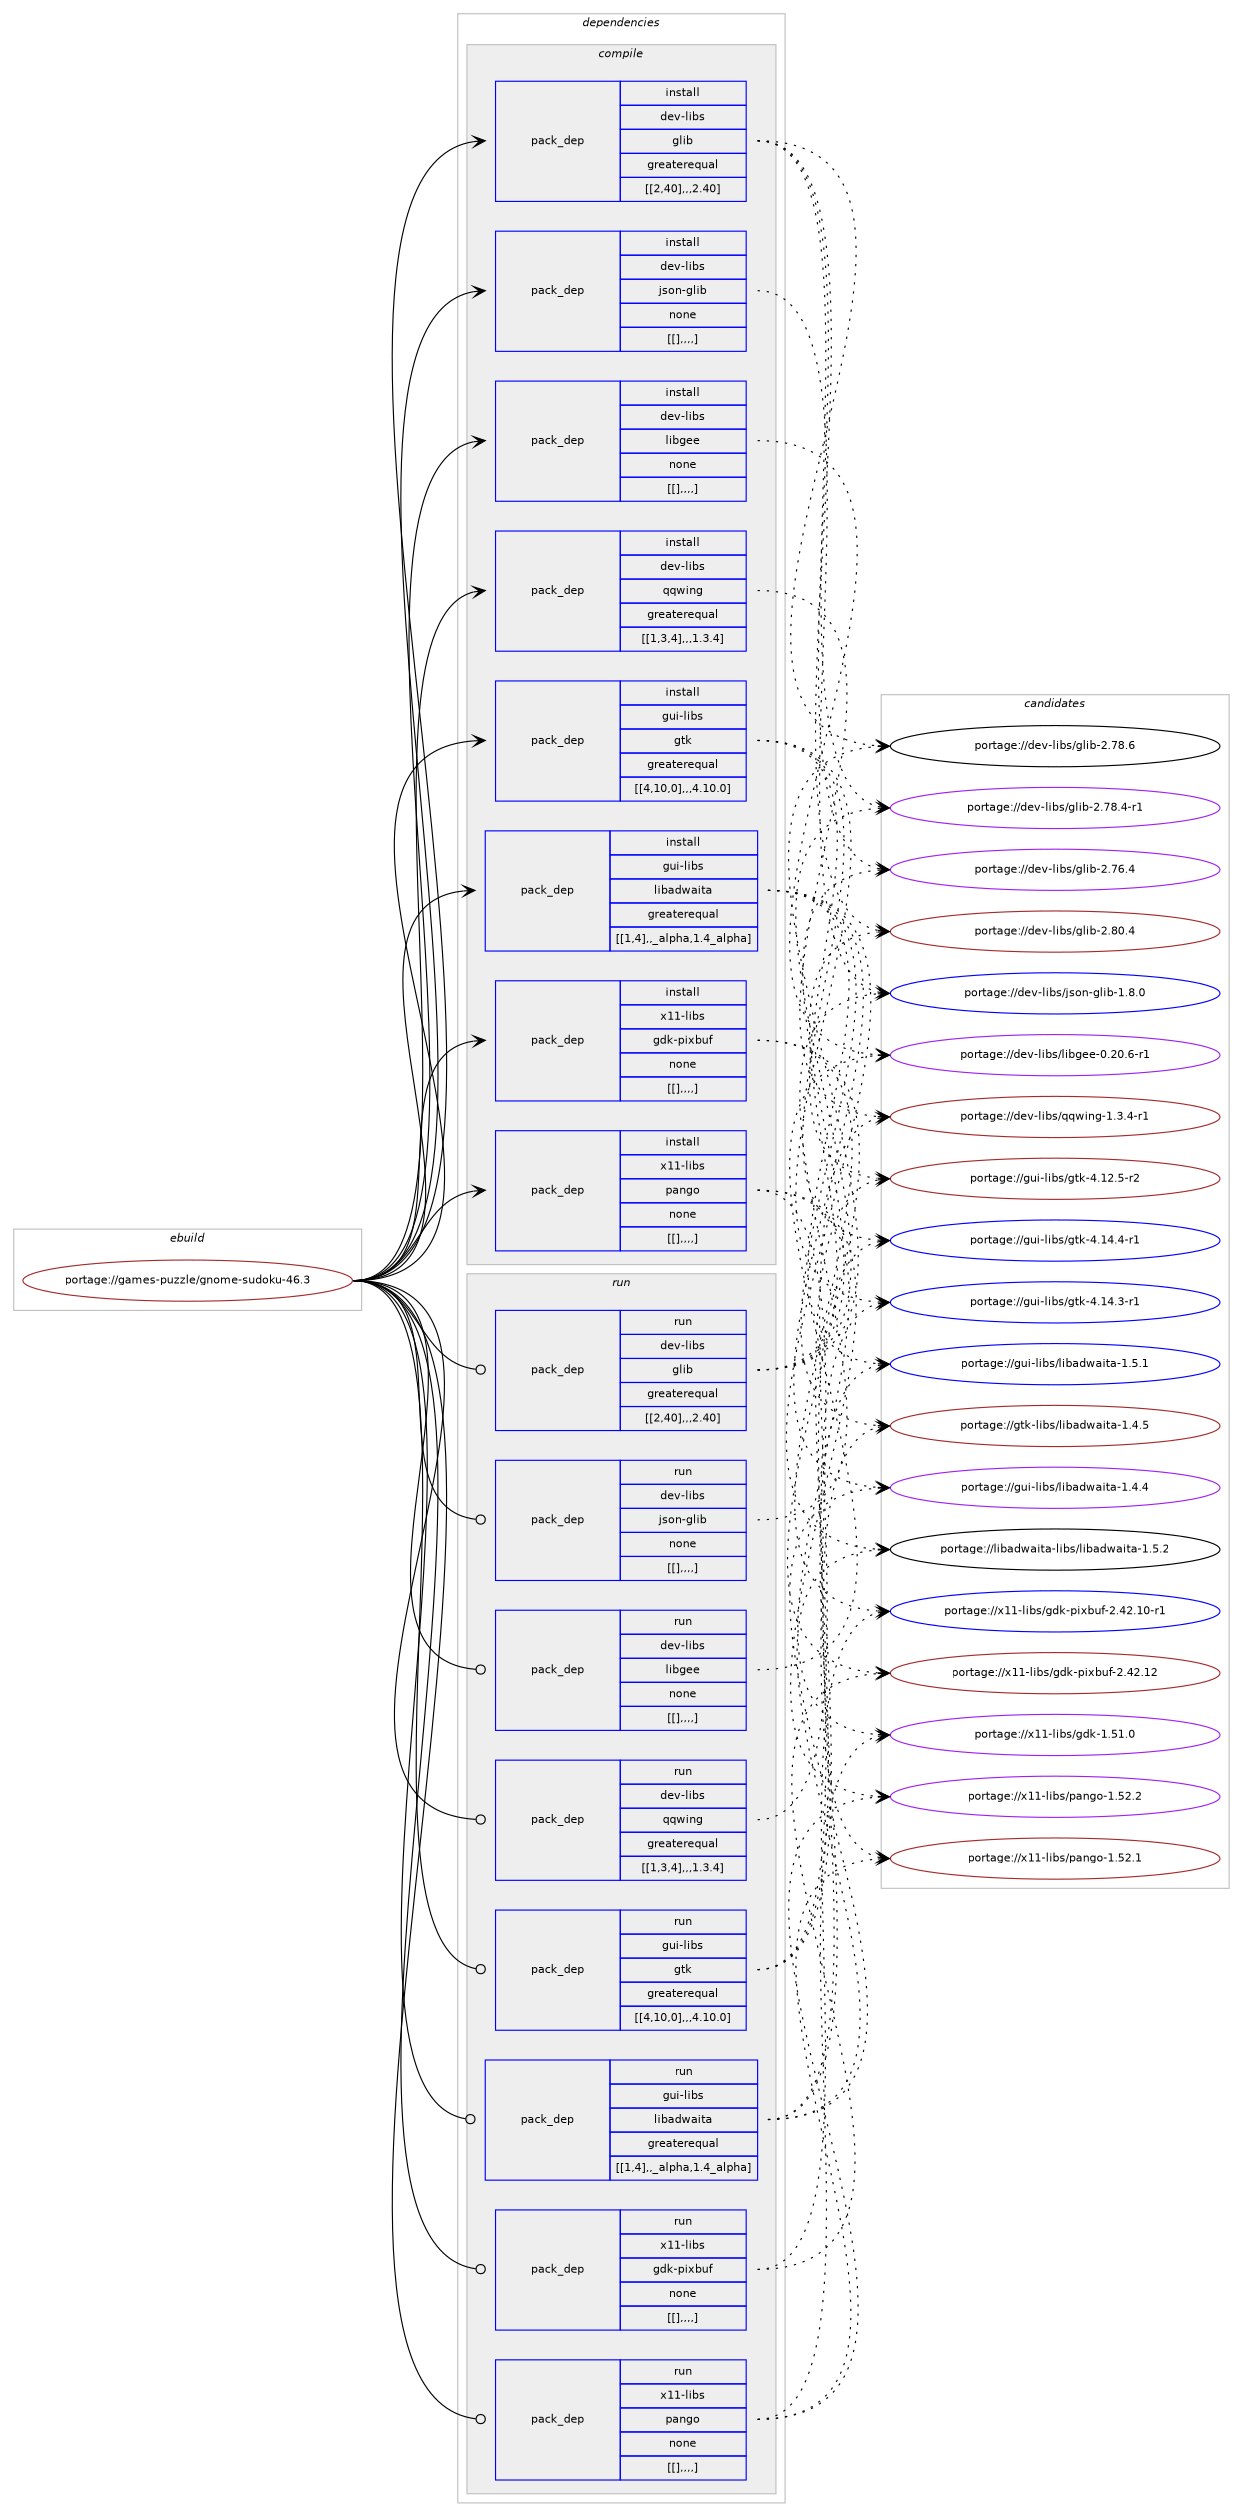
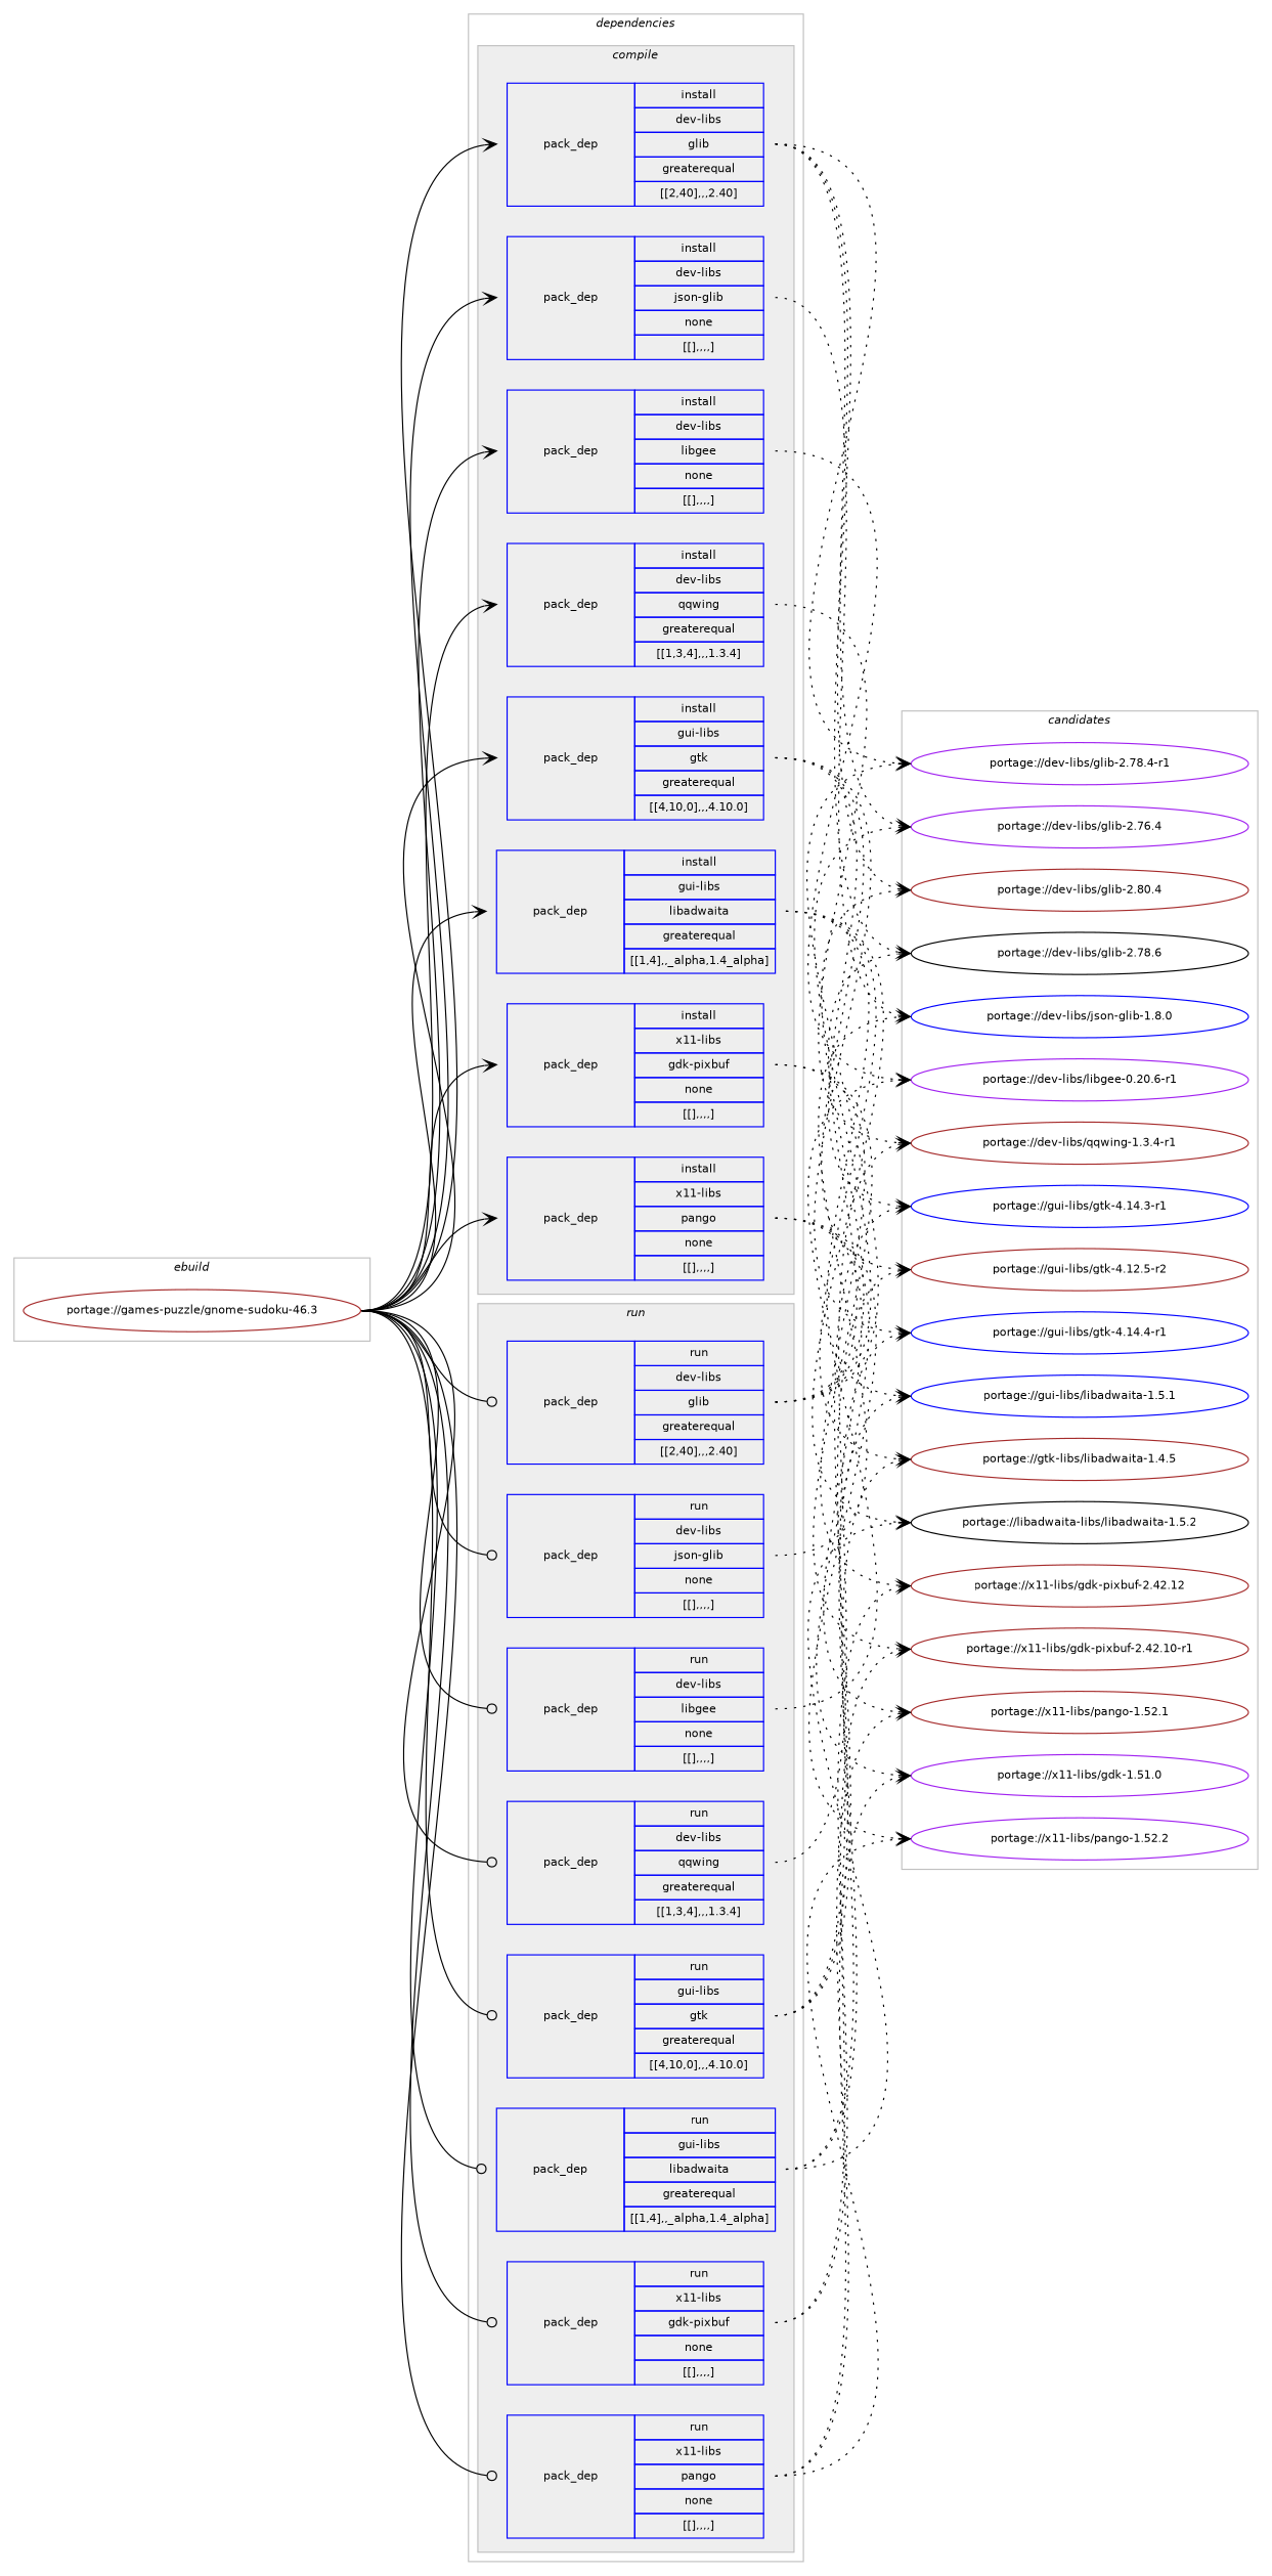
  digraph {
    compound=true
    concentrate=true
    fontname=Helvetica
    fontsize=10
    newrank=true
    rankdir=LR
    ranksep=1.5
    node [color=blue fontname=Helvetica fontsize=10]
    edge [arrowhead=vee headport=w style=dotted tailport=e weight=100]
    n1 [color=brown label="portage://games-puzzle/gnome-sudoku-46.3" width=4]
    n2 [label=<<TABLE BORDER="0" CELLBORDER="1" CELLSPACING="0" CELLPADDING="4" WIDTH="220"><TR><TD ROWSPAN="6" CELLPADDING="30">pack_dep</TD></TR><TR><TD WIDTH="110">install</TD></TR><TR><TD>dev-libs</TD></TR><TR><TD>glib</TD></TR><TR><TD>greaterequal</TD></TR><TR><TD>[[2,40],,,2.40]</TD></TR></TABLE>> shape=none]
    n3 [label=<<TABLE BORDER="0" CELLBORDER="1" CELLSPACING="0" CELLPADDING="4" WIDTH="220"><TR><TD ROWSPAN="6" CELLPADDING="30">pack_dep</TD></TR><TR><TD WIDTH="110">install</TD></TR><TR><TD>dev-libs</TD></TR><TR><TD>json-glib</TD></TR><TR><TD>none</TD></TR><TR><TD>[[],,,,]</TD></TR></TABLE>> shape=none]
    n4 [label=<<TABLE BORDER="0" CELLBORDER="1" CELLSPACING="0" CELLPADDING="4" WIDTH="220"><TR><TD ROWSPAN="6" CELLPADDING="30">pack_dep</TD></TR><TR><TD WIDTH="110">install</TD></TR><TR><TD>dev-libs</TD></TR><TR><TD>libgee</TD></TR><TR><TD>none</TD></TR><TR><TD>[[],,,,]</TD></TR></TABLE>> shape=none]
    n5 [label=<<TABLE BORDER="0" CELLBORDER="1" CELLSPACING="0" CELLPADDING="4" WIDTH="220"><TR><TD ROWSPAN="6" CELLPADDING="30">pack_dep</TD></TR><TR><TD WIDTH="110">install</TD></TR><TR><TD>dev-libs</TD></TR><TR><TD>qqwing</TD></TR><TR><TD>greaterequal</TD></TR><TR><TD>[[1,3,4],,,1.3.4]</TD></TR></TABLE>> shape=none]
    n6 [label=<<TABLE BORDER="0" CELLBORDER="1" CELLSPACING="0" CELLPADDING="4" WIDTH="220"><TR><TD ROWSPAN="6" CELLPADDING="30">pack_dep</TD></TR><TR><TD WIDTH="110">install</TD></TR><TR><TD>gui-libs</TD></TR><TR><TD>gtk</TD></TR><TR><TD>greaterequal</TD></TR><TR><TD>[[4,10,0],,,4.10.0]</TD></TR></TABLE>> shape=none]
    n7 [label=<<TABLE BORDER="0" CELLBORDER="1" CELLSPACING="0" CELLPADDING="4" WIDTH="220"><TR><TD ROWSPAN="6" CELLPADDING="30">pack_dep</TD></TR><TR><TD WIDTH="110">install</TD></TR><TR><TD>gui-libs</TD></TR><TR><TD>libadwaita</TD></TR><TR><TD>greaterequal</TD></TR><TR><TD>[[1,4],,_alpha,1.4_alpha]</TD></TR></TABLE>> shape=none]
    n8 [label=<<TABLE BORDER="0" CELLBORDER="1" CELLSPACING="0" CELLPADDING="4" WIDTH="220"><TR><TD ROWSPAN="6" CELLPADDING="30">pack_dep</TD></TR><TR><TD WIDTH="110">install</TD></TR><TR><TD>x11-libs</TD></TR><TR><TD>gdk-pixbuf</TD></TR><TR><TD>none</TD></TR><TR><TD>[[],,,,]</TD></TR></TABLE>> shape=none]
    n9 [label=<<TABLE BORDER="0" CELLBORDER="1" CELLSPACING="0" CELLPADDING="4" WIDTH="220"><TR><TD ROWSPAN="6" CELLPADDING="30">pack_dep</TD></TR><TR><TD WIDTH="110">install</TD></TR><TR><TD>x11-libs</TD></TR><TR><TD>pango</TD></TR><TR><TD>none</TD></TR><TR><TD>[[],,,,]</TD></TR></TABLE>> shape=none]
    n10 [label=<<TABLE BORDER="0" CELLBORDER="1" CELLSPACING="0" CELLPADDING="4" WIDTH="220"><TR><TD ROWSPAN="6" CELLPADDING="30">pack_dep</TD></TR><TR><TD WIDTH="110">run</TD></TR><TR><TD>dev-libs</TD></TR><TR><TD>glib</TD></TR><TR><TD>greaterequal</TD></TR><TR><TD>[[2,40],,,2.40]</TD></TR></TABLE>> shape=none]
    n11 [label=<<TABLE BORDER="0" CELLBORDER="1" CELLSPACING="0" CELLPADDING="4" WIDTH="220"><TR><TD ROWSPAN="6" CELLPADDING="30">pack_dep</TD></TR><TR><TD WIDTH="110">run</TD></TR><TR><TD>dev-libs</TD></TR><TR><TD>json-glib</TD></TR><TR><TD>none</TD></TR><TR><TD>[[],,,,]</TD></TR></TABLE>> shape=none]
    n12 [label=<<TABLE BORDER="0" CELLBORDER="1" CELLSPACING="0" CELLPADDING="4" WIDTH="220"><TR><TD ROWSPAN="6" CELLPADDING="30">pack_dep</TD></TR><TR><TD WIDTH="110">run</TD></TR><TR><TD>dev-libs</TD></TR><TR><TD>libgee</TD></TR><TR><TD>none</TD></TR><TR><TD>[[],,,,]</TD></TR></TABLE>> shape=none]
    n13 [label=<<TABLE BORDER="0" CELLBORDER="1" CELLSPACING="0" CELLPADDING="4" WIDTH="220"><TR><TD ROWSPAN="6" CELLPADDING="30">pack_dep</TD></TR><TR><TD WIDTH="110">run</TD></TR><TR><TD>dev-libs</TD></TR><TR><TD>qqwing</TD></TR><TR><TD>greaterequal</TD></TR><TR><TD>[[1,3,4],,,1.3.4]</TD></TR></TABLE>> shape=none]
    n14 [label=<<TABLE BORDER="0" CELLBORDER="1" CELLSPACING="0" CELLPADDING="4" WIDTH="220"><TR><TD ROWSPAN="6" CELLPADDING="30">pack_dep</TD></TR><TR><TD WIDTH="110">run</TD></TR><TR><TD>gui-libs</TD></TR><TR><TD>gtk</TD></TR><TR><TD>greaterequal</TD></TR><TR><TD>[[4,10,0],,,4.10.0]</TD></TR></TABLE>> shape=none]
    n15 [label=<<TABLE BORDER="0" CELLBORDER="1" CELLSPACING="0" CELLPADDING="4" WIDTH="220"><TR><TD ROWSPAN="6" CELLPADDING="30">pack_dep</TD></TR><TR><TD WIDTH="110">run</TD></TR><TR><TD>gui-libs</TD></TR><TR><TD>libadwaita</TD></TR><TR><TD>greaterequal</TD></TR><TR><TD>[[1,4],,_alpha,1.4_alpha]</TD></TR></TABLE>> shape=none]
    n16 [label=<<TABLE BORDER="0" CELLBORDER="1" CELLSPACING="0" CELLPADDING="4" WIDTH="220"><TR><TD ROWSPAN="6" CELLPADDING="30">pack_dep</TD></TR><TR><TD WIDTH="110">run</TD></TR><TR><TD>x11-libs</TD></TR><TR><TD>gdk-pixbuf</TD></TR><TR><TD>none</TD></TR><TR><TD>[[],,,,]</TD></TR></TABLE>> shape=none]
    n17 [label=<<TABLE BORDER="0" CELLBORDER="1" CELLSPACING="0" CELLPADDING="4" WIDTH="220"><TR><TD ROWSPAN="6" CELLPADDING="30">pack_dep</TD></TR><TR><TD WIDTH="110">run</TD></TR><TR><TD>x11-libs</TD></TR><TR><TD>pango</TD></TR><TR><TD>none</TD></TR><TR><TD>[[],,,,]</TD></TR></TABLE>> shape=none]
    n18 [label="portage://dev-libs/json-glib-1.8.0" width=4]
    n19 [color=brown label="portage://dev-libs/glib-2.80.4" width=4]
    n20 [color=black label="portage://dev-libs/glib-2.78.6" width=4]
    n21 [color=purple label="portage://dev-libs/glib-2.78.4-r1" width=4]
    n22 [color=purple label="portage://dev-libs/glib-2.76.4" width=4]
    n23 [color=purple label="portage://dev-libs/libgee-0.20.6-r1" width=4]
    n24 [color=brown label="portage://dev-libs/qqwing-1.3.4-r1" width=4]
    n25 [label="portage://gui-libs/gtk-4.14.4-r1" width=4]
    n26 [label="portage://gui-libs/gtk-4.14.3-r1" width=4]
    n27 [color=brown label="portage://gui-libs/gtk-4.12.5-r2" width=4]
    n28 [color=black label="portage://libadwaita-libs/libadwaita-1.5.2" width=4]
    n29 [label="portage://gui-libs/libadwaita-1.5.1" width=4]
    n30 [color=brown label="portage://gtk-libs/libadwaita-1.4.5" width=4]
-   n31 [color=purple label="portage://gui-libs/libadwaita-1.4.4" width=4]
    n32 [color=brown label="portage://x11-libs/gdk-pixbuf-2.42.12" width=4]
-   n33 [label="portage://x11-libs/gdk-pixbuf-2.42.10-r1" width=4]
+   n33 [color=brown label="portage://x11-libs/gdk-pixbuf-2.42.10-r1" width=4]
    n34 [color=purple label="portage://x11-libs/pango-1.52.2" width=4]
    n35 [color=brown label="portage://x11-libs/pango-1.52.1" width=4]
    n36 [color=purple label="portage://x11-libs/gdk-1.51.0" width=4]
    subgraph cluster_1 {
      color=gray
      label=<<i>ebuild</i>>
      n1
    }
    subgraph cluster_2 {
      color=gray
      label=<<i>dependencies</i>>
      subgraph cluster_3 {
        color=gray
        fillcolor="#eeeeee"
        label=<<i>compile</i>>
        style=filled
        subgraph sub_4 {
          color=gray
          fillcolor="#eeeeee"
          label=<<i>compile</i>>
          style=filled
          n2
        }
        subgraph sub_5 {
          color=gray
          fillcolor="#eeeeee"
          label=<<i>compile</i>>
          style=filled
          n3
        }
        subgraph sub_6 {
          color=gray
          fillcolor="#eeeeee"
          label=<<i>compile</i>>
          style=filled
          n4
        }
        subgraph sub_7 {
          color=gray
          fillcolor="#eeeeee"
          label=<<i>compile</i>>
          style=filled
          n5
        }
        subgraph sub_8 {
          color=gray
          fillcolor="#eeeeee"
          label=<<i>compile</i>>
          style=filled
          n6
        }
        subgraph sub_9 {
          color=gray
          fillcolor="#eeeeee"
          label=<<i>compile</i>>
          style=filled
          n7
        }
        subgraph sub_10 {
          color=gray
          fillcolor="#eeeeee"
          label=<<i>compile</i>>
          style=filled
          n8
        }
        subgraph sub_11 {
          color=gray
          fillcolor="#eeeeee"
          label=<<i>compile</i>>
          style=filled
          n9
        }
      }
      subgraph cluster_12 {
        color=gray
        fillcolor="#eeeeee"
        label=<<i>compile and run</i>>
        style=filled
      }
      subgraph cluster_13 {
        color=gray
        fillcolor="#eeeeee"
        label=<<i>run</i>>
        style=filled
        subgraph sub_14 {
          color=gray
          fillcolor="#eeeeee"
          label=<<i>run</i>>
          style=filled
          n10
        }
        subgraph sub_15 {
          color=gray
          fillcolor="#eeeeee"
          label=<<i>run</i>>
          style=filled
          n11
        }
        subgraph sub_16 {
          color=gray
          fillcolor="#eeeeee"
          label=<<i>run</i>>
          style=filled
          n12
        }
        subgraph sub_17 {
          color=gray
          fillcolor="#eeeeee"
          label=<<i>run</i>>
          style=filled
          n13
        }
        subgraph sub_18 {
          color=gray
          fillcolor="#eeeeee"
          label=<<i>run</i>>
          style=filled
          n14
        }
        subgraph sub_19 {
          color=gray
          fillcolor="#eeeeee"
          label=<<i>run</i>>
          style=filled
          n15
        }
        subgraph sub_20 {
          color=gray
          fillcolor="#eeeeee"
          label=<<i>run</i>>
          style=filled
          n16
        }
        subgraph sub_21 {
          color=gray
          fillcolor="#eeeeee"
          label=<<i>run</i>>
          style=filled
          n17
        }
      }
    }
    subgraph cluster_22 {
      color=gray
      label=<<i>candidates</i>>
      rank=same
      subgraph sub_23 {
        color=black
        label=<<i>candidates</i>>
        nodesep=1
        rank=same
        n18
      }
      subgraph sub_24 {
        color=black
        label=<<i>candidates</i>>
        nodesep=1
        rank=same
        n19
        n20
        n21
        n22
      }
      subgraph sub_25 {
        color=black
        label=<<i>candidates</i>>
        nodesep=1
        rank=same
        n23
      }
      subgraph sub_26 {
        color=black
        label=<<i>candidates</i>>
        nodesep=1
        rank=same
        n24
      }
      subgraph sub_27 {
        color=black
        label=<<i>candidates</i>>
        nodesep=1
        rank=same
        n25
        n26
        n27
      }
      subgraph sub_28 {
        color=black
        label=<<i>candidates</i>>
        nodesep=1
        rank=same
        n28
        n29
        n30
-       n31
      }
      subgraph sub_29 {
        color=black
        label=<<i>candidates</i>>
        nodesep=1
        rank=same
        n32
        n33
      }
      subgraph sub_30 {
        color=black
        label=<<i>candidates</i>>
        nodesep=1
        rank=same
        n34
        n35
        n36
      }
      subgraph sub_31 {
        color=black
        label=<<i>candidates</i>>
        nodesep=1
        rank=same
        n19
        n20
        n21
        n22
      }
      subgraph sub_32 {
        color=black
        label=<<i>candidates</i>>
        nodesep=1
        rank=same
        n18
      }
      subgraph sub_33 {
        color=black
        label=<<i>candidates</i>>
        nodesep=1
        rank=same
        n23
      }
      subgraph sub_34 {
        color=black
        label=<<i>candidates</i>>
        nodesep=1
        rank=same
        n24
      }
      subgraph sub_35 {
        color=black
        label=<<i>candidates</i>>
        nodesep=1
        rank=same
        n25
        n26
        n27
      }
      subgraph sub_36 {
        color=black
        label=<<i>candidates</i>>
        nodesep=1
        rank=same
        n28
        n29
        n30
-       n31
      }
      subgraph sub_37 {
        color=black
        label=<<i>candidates</i>>
        nodesep=1
        rank=same
        n32
        n33
      }
      subgraph sub_38 {
        color=black
        label=<<i>candidates</i>>
        nodesep=1
        rank=same
        n34
        n35
        n36
      }
    }
    n1 -> n2 [style=solid weight=20]
    n1 -> n3 [style=solid weight=20]
    n1 -> n4 [style=solid weight=20]
    n1 -> n5 [style=solid weight=20]
    n1 -> n6 [style=solid weight=20]
    n1 -> n7 [style=solid weight=20]
    n1 -> n8 [style=solid weight=20]
    n1 -> n9 [style=solid weight=20]
    n1 -> n10 [arrowhead=odot style=solid weight=20]
    n1 -> n11 [arrowhead=odot style=solid weight=20]
    n1 -> n12 [arrowhead=odot style=solid weight=20]
    n1 -> n13 [arrowhead=odot style=solid weight=20]
    n1 -> n14 [arrowhead=odot style=solid weight=20]
    n1 -> n15 [arrowhead=odot style=solid weight=20]
    n1 -> n16 [arrowhead=odot style=solid weight=20]
    n1 -> n17 [arrowhead=odot style=solid weight=20]
    n2 -> n19
    n2 -> n20
    n2 -> n21
    n2 -> n22
    n3 -> n18
    n4 -> n23
    n5 -> n24
    n6 -> n25
    n6 -> n26
    n6 -> n27
    n7 -> n28
    n7 -> n29
    n7 -> n30
-   n7 -> n31
    n8 -> n32
    n8 -> n33
    n9 -> n34
    n9 -> n35
    n9 -> n36
    n10 -> n19
    n10 -> n20
    n10 -> n21
    n10 -> n22
    n11 -> n18
    n12 -> n23
    n13 -> n24
    n14 -> n25
    n14 -> n26
    n14 -> n27
    n15 -> n28
    n15 -> n29
    n15 -> n30
-   n15 -> n31
    n16 -> n32
    n16 -> n33
    n17 -> n34
    n17 -> n35
    n17 -> n36
  }
